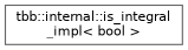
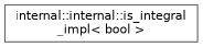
  digraph {
    rankdir=LR
-   n1 [color=grey40 fillcolor=white fontname=Helvetica fontsize=10 height=0.2 label="tbb::internal::is_integral\l_impl\< bool \>" shape=box style=filled width=0.4]
+   n1 [color=grey40 fillcolor=white fontname=Helvetica fontsize=10 height=0.2 label="internal::internal::is_integral\l_impl\< bool \>" shape=box style=filled width=0.4]
  }
